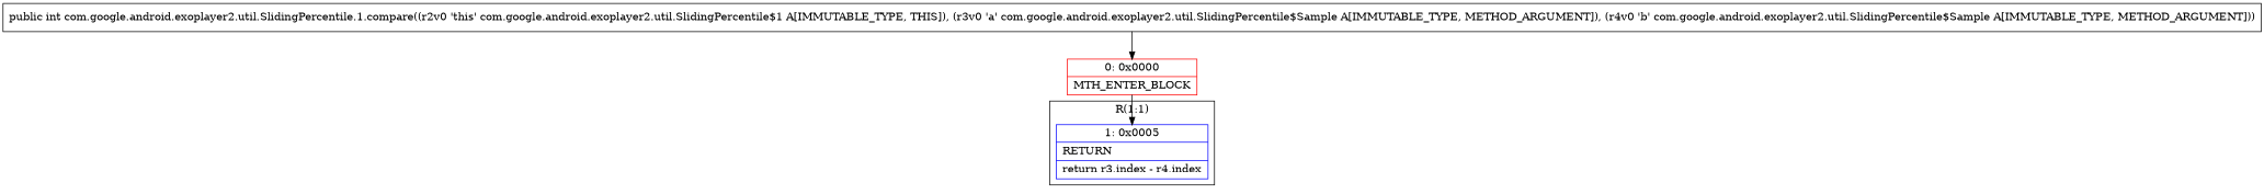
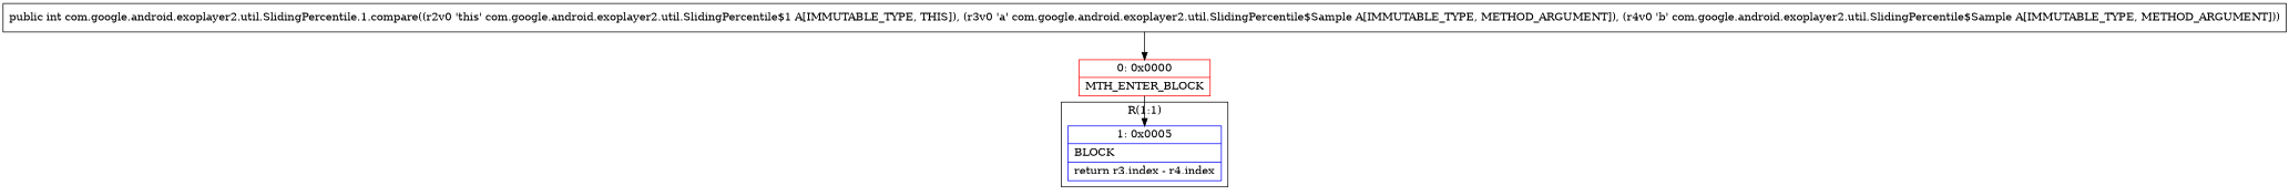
  digraph {
    node [shape=record]
-   n1 [color=blue label="{1\:\ 0x0005|RETURN\l|return r3.index \- r4.index\l}"]
+   n1 [color=blue label="{1\:\ 0x0005|BLOCK\l|return r3.index \- r4.index\l}"]
    n2 [color=red label="{0\:\ 0x0000|MTH_ENTER_BLOCK\l}"]
    n3 [label="{public int com.google.android.exoplayer2.util.SlidingPercentile.1.compare((r2v0 'this' com.google.android.exoplayer2.util.SlidingPercentile$1 A[IMMUTABLE_TYPE, THIS]), (r3v0 'a' com.google.android.exoplayer2.util.SlidingPercentile$Sample A[IMMUTABLE_TYPE, METHOD_ARGUMENT]), (r4v0 'b' com.google.android.exoplayer2.util.SlidingPercentile$Sample A[IMMUTABLE_TYPE, METHOD_ARGUMENT])) }"]
    subgraph cluster_1 {
      label="R(1:1)"
      n1
    }
    n2 -> n1
    n3 -> n2
  }
